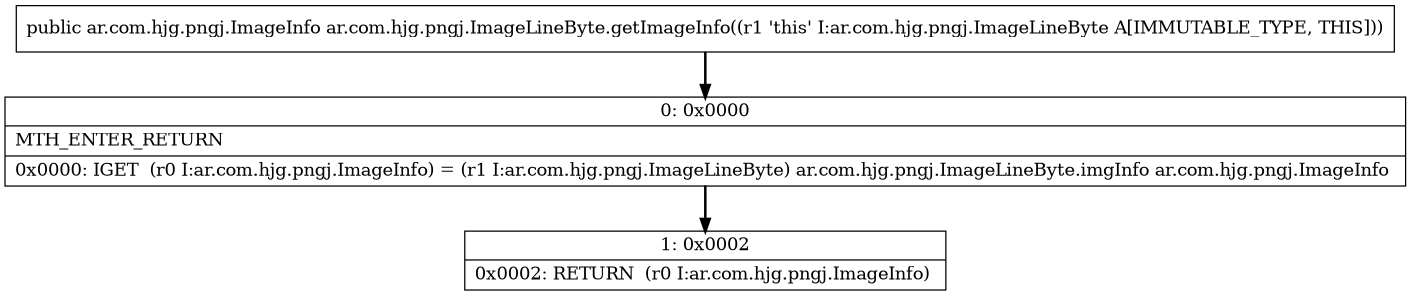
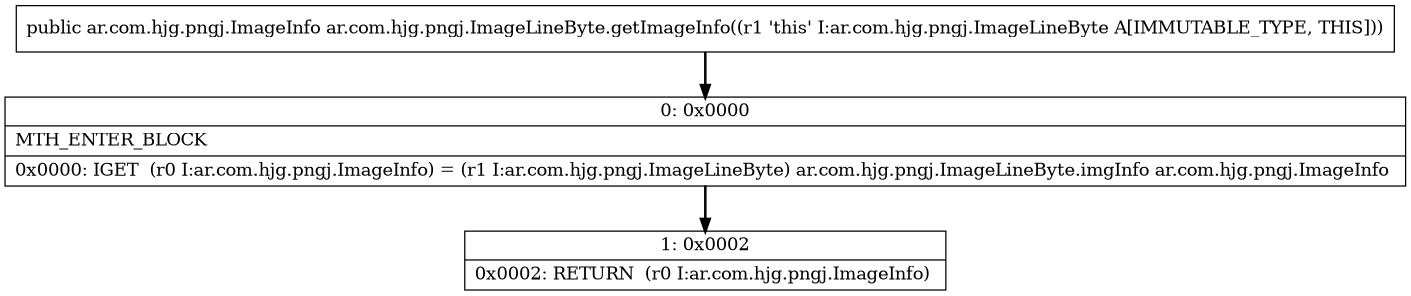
  digraph {
    node [shape=record]
    edge [style=bold arrowhead=normal]
-   n1 [label="{0\:\ 0x0000|MTH_ENTER_RETURN\l|0x0000: IGET  (r0 I:ar.com.hjg.pngj.ImageInfo) = (r1 I:ar.com.hjg.pngj.ImageLineByte) ar.com.hjg.pngj.ImageLineByte.imgInfo ar.com.hjg.pngj.ImageInfo \l}"]
+   n1 [label="{0\:\ 0x0000|MTH_ENTER_BLOCK\l|0x0000: IGET  (r0 I:ar.com.hjg.pngj.ImageInfo) = (r1 I:ar.com.hjg.pngj.ImageLineByte) ar.com.hjg.pngj.ImageLineByte.imgInfo ar.com.hjg.pngj.ImageInfo \l}"]
    n2 [label="{1\:\ 0x0002|0x0002: RETURN  (r0 I:ar.com.hjg.pngj.ImageInfo) \l}"]
    n3 [label="{public ar.com.hjg.pngj.ImageInfo ar.com.hjg.pngj.ImageLineByte.getImageInfo((r1 'this' I:ar.com.hjg.pngj.ImageLineByte A[IMMUTABLE_TYPE, THIS])) }"]
    n1 -> n2
    n3 -> n1
  }
